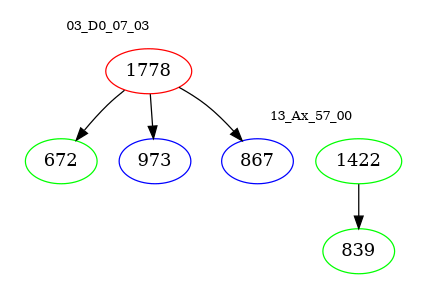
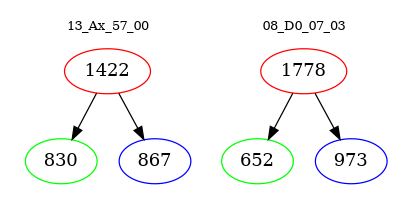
  digraph {
    node [color=red]
    edge [color=black]
-   n1 [color=green label=1422]
-   n2 [color=green label=839]
+   n1 [label=1422]
+   n2 [color=green label=830]
    n3 [color=blue label=867]
    n4 [label=1778]
-   n5 [color=green label=672]
+   n5 [color=green label=652]
    n6 [color=blue label=973]
    subgraph cluster_1 {
      color=white
      fontsize=10
      label="13_Ax_57_00"
      n1
      n2
      n3
    }
    subgraph cluster_2 {
      color=white
      fontsize=10
-     label="03_D0_07_03"
+     label="08_D0_07_03"
      n4
      n5
      n6
    }
    n1 -> n2
-   n4 -> n3
+   n1 -> n3
    n4 -> n5
    n4 -> n6
  }
